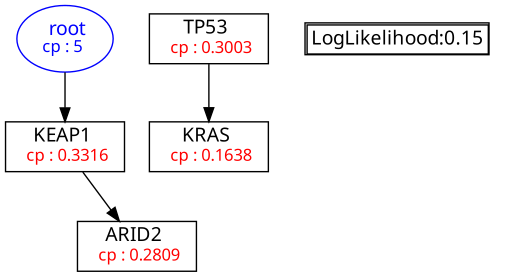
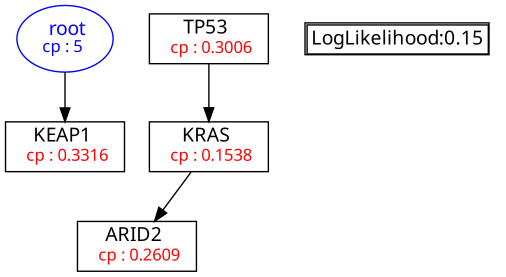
  digraph {
    fontname="Noto Sans"
    fontsize=10
    node [fontname="Noto Sans" shape=box]
    edge [fontname="Noto Sans"]
    n1 [color=Blue label=<<font color='Blue'> root</font><br/><font color='Blue' POINT-SIZE='12'>cp : 5 </font>> shape=oval]
    n2 [label=<KEAP1 <br/> <font color='Red' POINT-SIZE='12'> cp : 0.3316 </font>>]
-   n3 [label=<TP53 <br/> <font color='Red' POINT-SIZE='12'> cp : 0.3003 </font>>]
-   n4 [label=<KRAS <br/> <font color='Red' POINT-SIZE='12'> cp : 0.1638 </font>>]
-   n5 [label=<ARID2 <br/> <font color='Red' POINT-SIZE='12'> cp : 0.2809 </font>>]
+   n3 [label=<TP53 <br/> <font color='Red' POINT-SIZE='12'> cp : 0.3006 </font>>]
+   n4 [label=<KRAS <br/> <font color='Red' POINT-SIZE='12'> cp : 0.1538 </font>>]
+   n5 [label=<ARID2 <br/> <font color='Red' POINT-SIZE='12'> cp : 0.2609 </font>>]
    n6 [label=<<TABLE BORDER="1" CELLBORDER="1" CELLSPACING="0" >     <TR><TD ALIGN="LEFT">LogLikelihood:0.15</TD></TR>     </TABLE>> shape=plaintext]
    n1 -> n2
-   n2 -> n5
+   n4 -> n5
    n3 -> n4
  }
